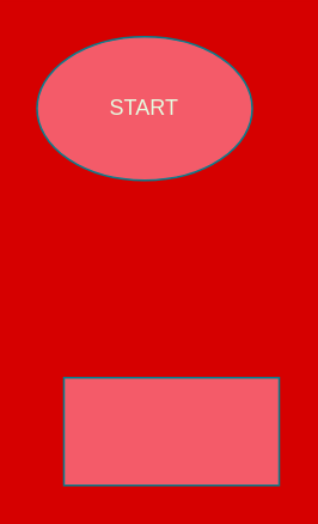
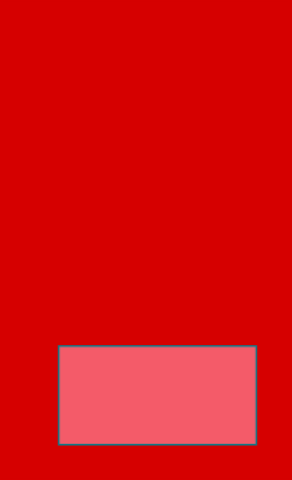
  <mxCell id="0" />
  <mxCell id="1" parent="0" />
- <mxCell id="2" value="START" style="ellipse;whiteSpace=wrap;html=1;strokeColor=#028090;fontColor=#E4FDE1;fillColor=#F45B69;" vertex="1" parent="1"><mxGeometry x="20" y="20" width="120" height="80" as="geometry" /></mxCell>
  <mxCell id="3" value="" style="rounded=0;whiteSpace=wrap;html=1;strokeColor=#028090;fontColor=#E4FDE1;fillColor=#F45B69;" vertex="1" parent="1"><mxGeometry x="35" y="210" width="120" height="60" as="geometry" /></mxCell>
